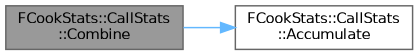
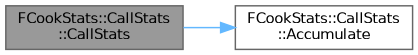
  digraph {
    rankdir=LR
    node [fontname=Helvetica fontsize=10 shape=box style=filled]
-   n1 [color=gray40 fillcolor=grey60 fontcolor=black height=0.2 label="FCookStats::CallStats\l::Combine" width=0.4]
+   n1 [color=gray40 fillcolor=grey60 fontcolor=black height=0.2 label="FCookStats::CallStats\l::CallStats" width=0.4]
    n2 [color=grey40 fillcolor=white height=0.2 label="FCookStats::CallStats\l::Accumulate" width=0.4]
    n1 -> n2 [color=steelblue1 fontname=Helvetica fontsize=10 labelfontname=Helvetica labelfontsize=10 style=solid]
  }
